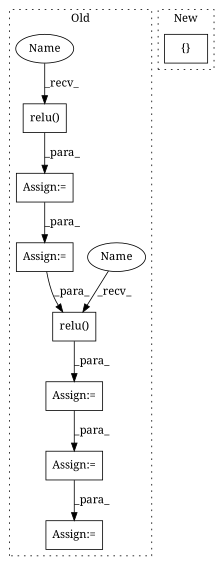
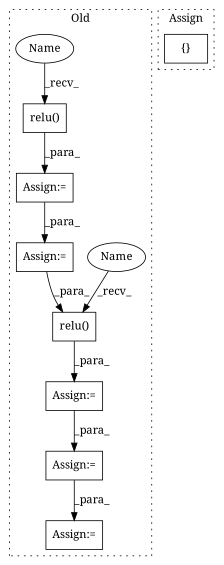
  digraph {
    fontname="Noto Serif"
    node [a=68 l=3 shape=box fontname="Noto Serif"]
    edge [fontname="Noto Serif"]
    n1 [a=75 l="10,1" label="relu()" s="750,763"]
    n2 [label="Assign:=" s=863]
    n3 [label="Assign:=" s=776]
    n4 [label="Assign:=" s=927]
    n5 [label="Assign:=" s=747]
    n6 [label="Assign:=" s=834]
    n7 [a=75 l="10,1" label="relu()" s="837,850"]
    n8 [a=87 l=4 label=Name s=837 shape=ellipse]
    n9 [a=87 l=4 label=Name s=750 shape=ellipse]
    n10 [a=59 l="1,0" label="{}" s="649,655"]
    subgraph cluster_1 {
      label=Old
      style=dotted
      n1
      n2
      n3
      n4
      n5
      n6
      n7
      n8
      n9
    }
    subgraph cluster_2 {
-     label=New
+     label=Assign
      style=dotted
      n10
    }
    n1 -> n5 [label=_para_]
    n2 -> n4 [label=_para_]
    n3 -> n7 [label=_para_]
    n5 -> n3 [label=_para_]
    n6 -> n2 [label=_para_]
    n7 -> n6 [label=_para_]
    n8 -> n7 [label=_recv_]
    n9 -> n1 [label=_recv_]
  }
